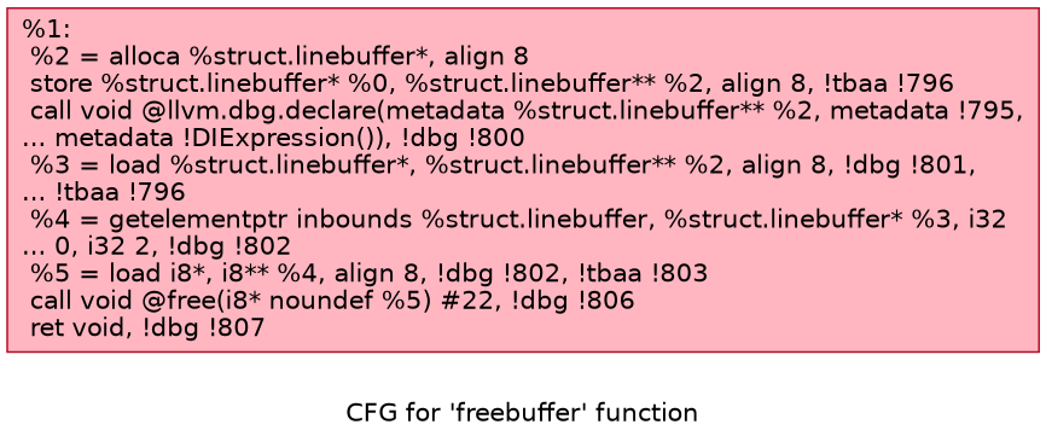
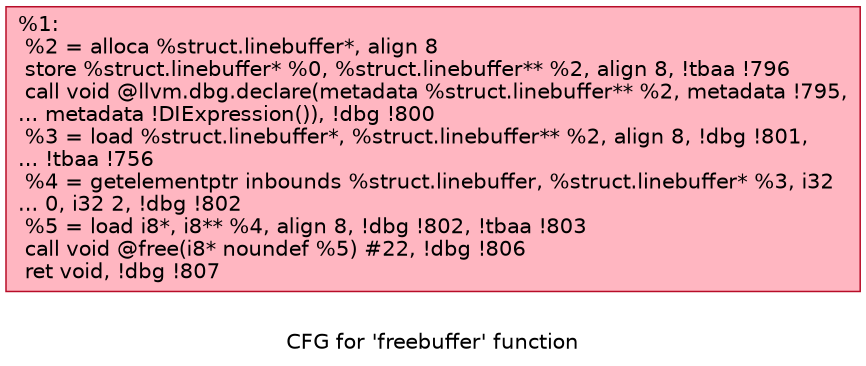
  digraph {
    label="CFG for 'freebuffer' function"
    fontname="DejaVu Sans"
-   n1 [color="#b70d28ff" fillcolor=lightpink label="{%1:\l  %2 = alloca %struct.linebuffer*, align 8\l  store %struct.linebuffer* %0, %struct.linebuffer** %2, align 8, !tbaa !796\l  call void @llvm.dbg.declare(metadata %struct.linebuffer** %2, metadata !795,\l... metadata !DIExpression()), !dbg !800\l  %3 = load %struct.linebuffer*, %struct.linebuffer** %2, align 8, !dbg !801,\l... !tbaa !796\l  %4 = getelementptr inbounds %struct.linebuffer, %struct.linebuffer* %3, i32\l... 0, i32 2, !dbg !802\l  %5 = load i8*, i8** %4, align 8, !dbg !802, !tbaa !803\l  call void @free(i8* noundef %5) #22, !dbg !806\l  ret void, !dbg !807\l}" shape=record style=filled fontname="DejaVu Sans"]
+   n1 [color="#b70d28ff" fillcolor=lightpink label="{%1:\l  %2 = alloca %struct.linebuffer*, align 8\l  store %struct.linebuffer* %0, %struct.linebuffer** %2, align 8, !tbaa !796\l  call void @llvm.dbg.declare(metadata %struct.linebuffer** %2, metadata !795,\l... metadata !DIExpression()), !dbg !800\l  %3 = load %struct.linebuffer*, %struct.linebuffer** %2, align 8, !dbg !801,\l... !tbaa !756\l  %4 = getelementptr inbounds %struct.linebuffer, %struct.linebuffer* %3, i32\l... 0, i32 2, !dbg !802\l  %5 = load i8*, i8** %4, align 8, !dbg !802, !tbaa !803\l  call void @free(i8* noundef %5) #22, !dbg !806\l  ret void, !dbg !807\l}" shape=record style=filled fontname="DejaVu Sans"]
  }
